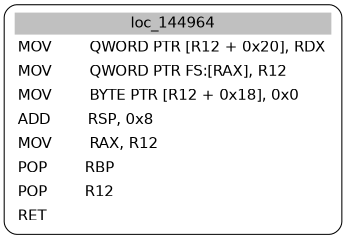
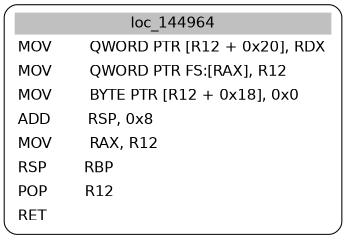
  digraph {
    fontname="DejaVu Sans"
-   n1 [fontname="DejaVu Sans" label=<<table border="0" cellborder="0" cellpadding="3"><tr><td align="center" colspan="2" bgcolor="grey">loc_144964</td></tr><tr><td align="left">MOV        QWORD PTR [R12 + 0x20], RDX</td></tr><tr><td align="left">MOV        QWORD PTR FS:[RAX], R12</td></tr><tr><td align="left">MOV        BYTE PTR [R12 + 0x18], 0x0</td></tr><tr><td align="left">ADD        RSP, 0x8</td></tr><tr><td align="left">MOV        RAX, R12</td></tr><tr><td align="left">POP        RBP</td></tr><tr><td align="left">POP        R12</td></tr><tr><td align="left">RET        </td></tr></table>> shape=Mrecord]
+   n1 [fontname="DejaVu Sans" label=<<table border="0" cellborder="0" cellpadding="3"><tr><td align="center" colspan="2" bgcolor="grey">loc_144964</td></tr><tr><td align="left">MOV        QWORD PTR [R12 + 0x20], RDX</td></tr><tr><td align="left">MOV        QWORD PTR FS:[RAX], R12</td></tr><tr><td align="left">MOV        BYTE PTR [R12 + 0x18], 0x0</td></tr><tr><td align="left">ADD        RSP, 0x8</td></tr><tr><td align="left">MOV        RAX, R12</td></tr><tr><td align="left">RSP        RBP</td></tr><tr><td align="left">POP        R12</td></tr><tr><td align="left">RET        </td></tr></table>> shape=Mrecord]
  }
